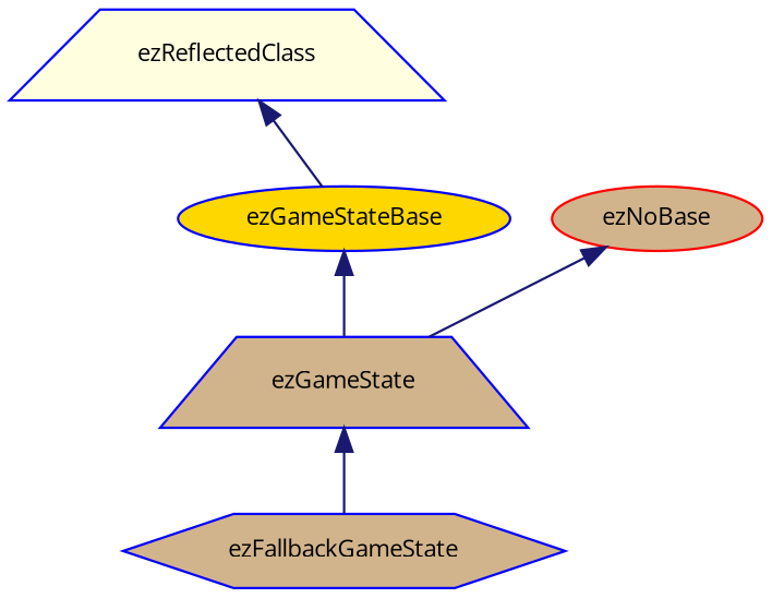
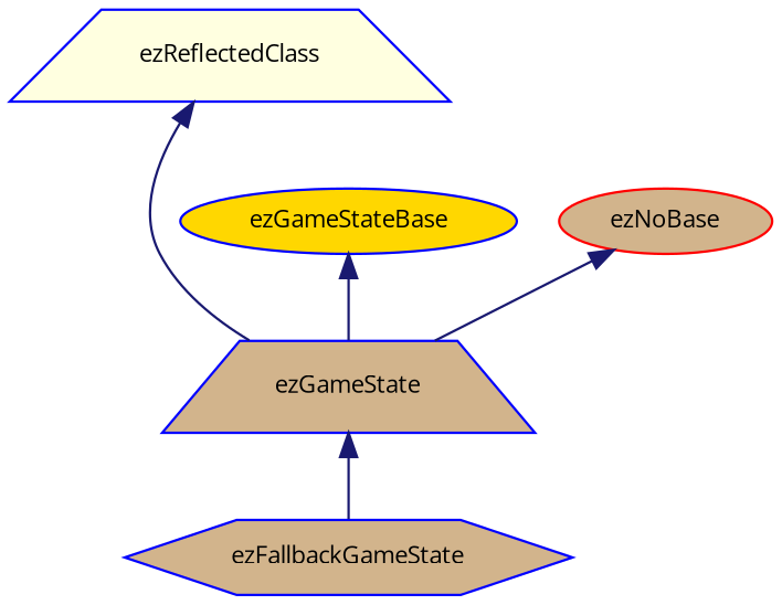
  digraph {
    fontname="Open Sans"
    node [color=blue fillcolor=tan fontname="Open Sans" fontsize=10 shape=trapezium style=filled]
    edge [color=midnightblue dir=back fontname="Open Sans" fontsize=10 labelfontname=Helvetica labelfontsize=10 style=solid]
    n1 [fontcolor=black height=0.2 label=ezGameState width=0.4]
    n2 [height=0.2 label=ezFallbackGameState shape=hexagon width=0.4]
    n3 [fillcolor=gold height=0.2 label=ezGameStateBase shape=ellipse width=0.4]
    n4 [fillcolor=lightyellow height=0.2 label=ezReflectedClass width=0.4]
    n5 [color=red height=0.2 label=ezNoBase shape=ellipse width=0.4]
    n1 -> n2
    n3 -> n1
-   n4 -> n3
+   n4 -> n1
    n5 -> n1
  }
